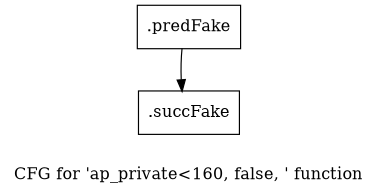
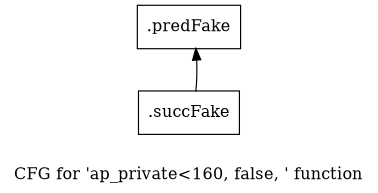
  digraph {
    label="CFG for 'ap_private\<160, false, ' function"
    node [shape=record]
    n1 [label="{.predFake}"]
    n2 [filename="/mnt/xilinx/Vitis_HLS/2021.2/include/etc/ap_private.h" label="{.succFake}" linenumber=7096]
-   n1 -> n2 [execusionnum=8 filename="/mnt/xilinx/Vitis_HLS/2021.2/include/etc/ap_private.h"]
+   n2 -> n1 [execusionnum=8 filename="/mnt/xilinx/Vitis_HLS/2021.2/include/etc/ap_private.h"]
  }
